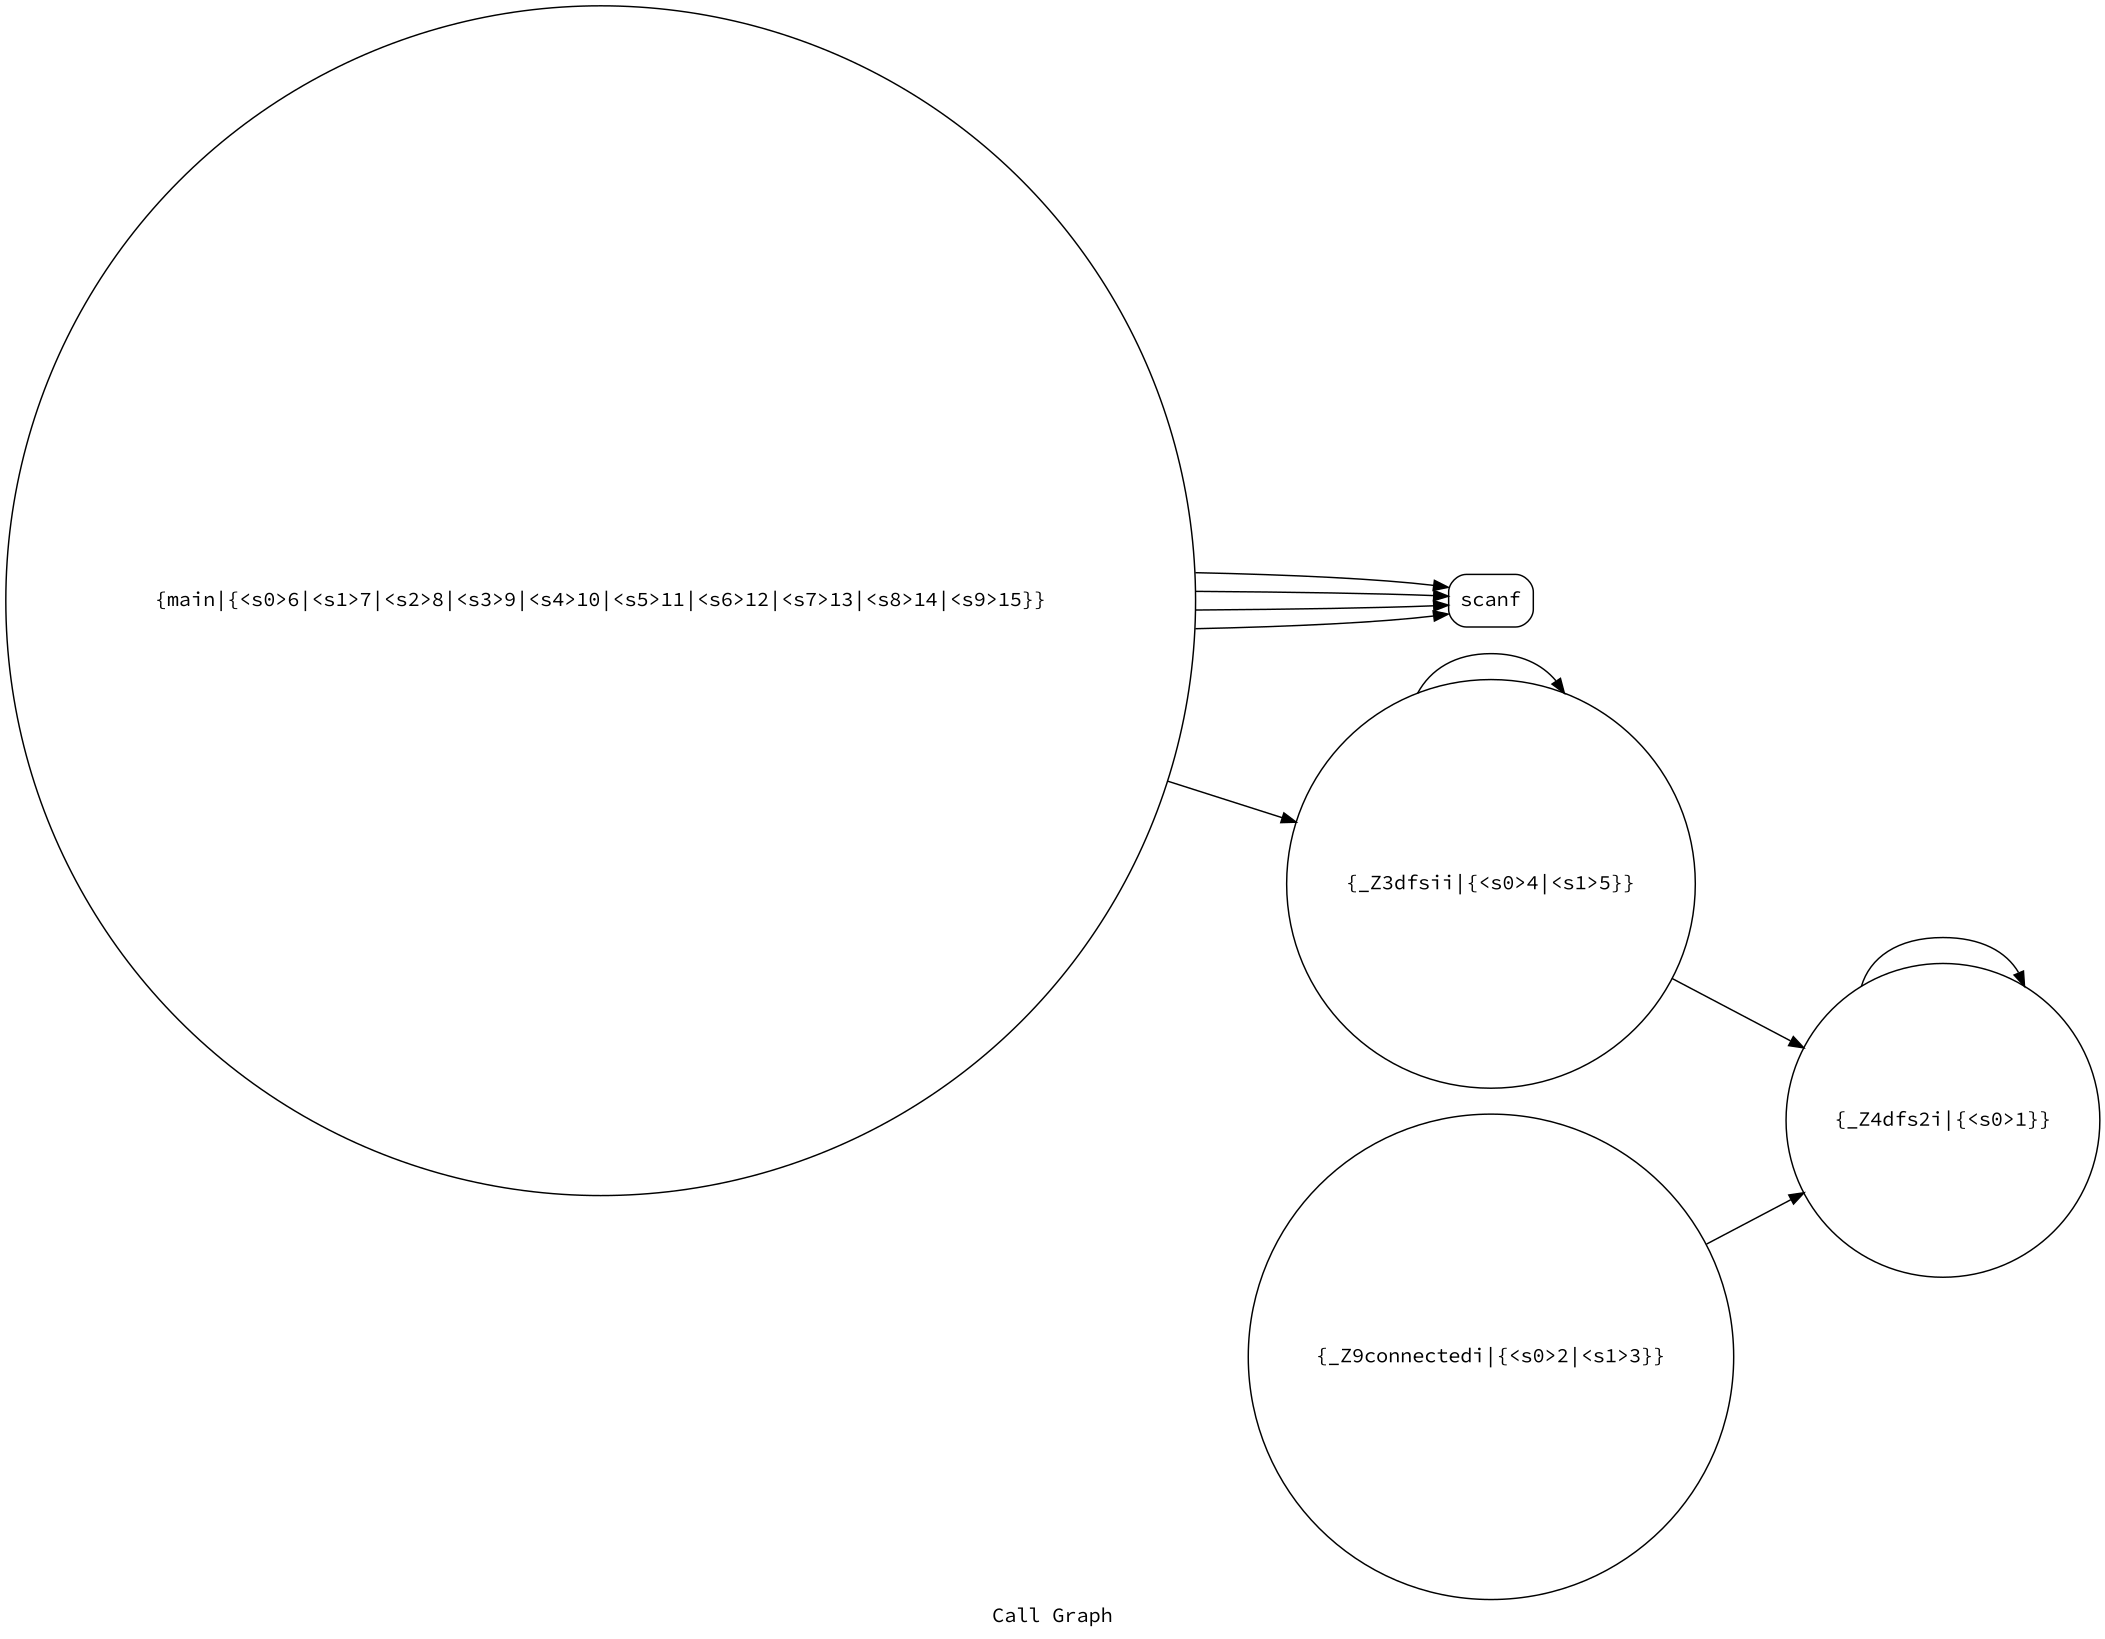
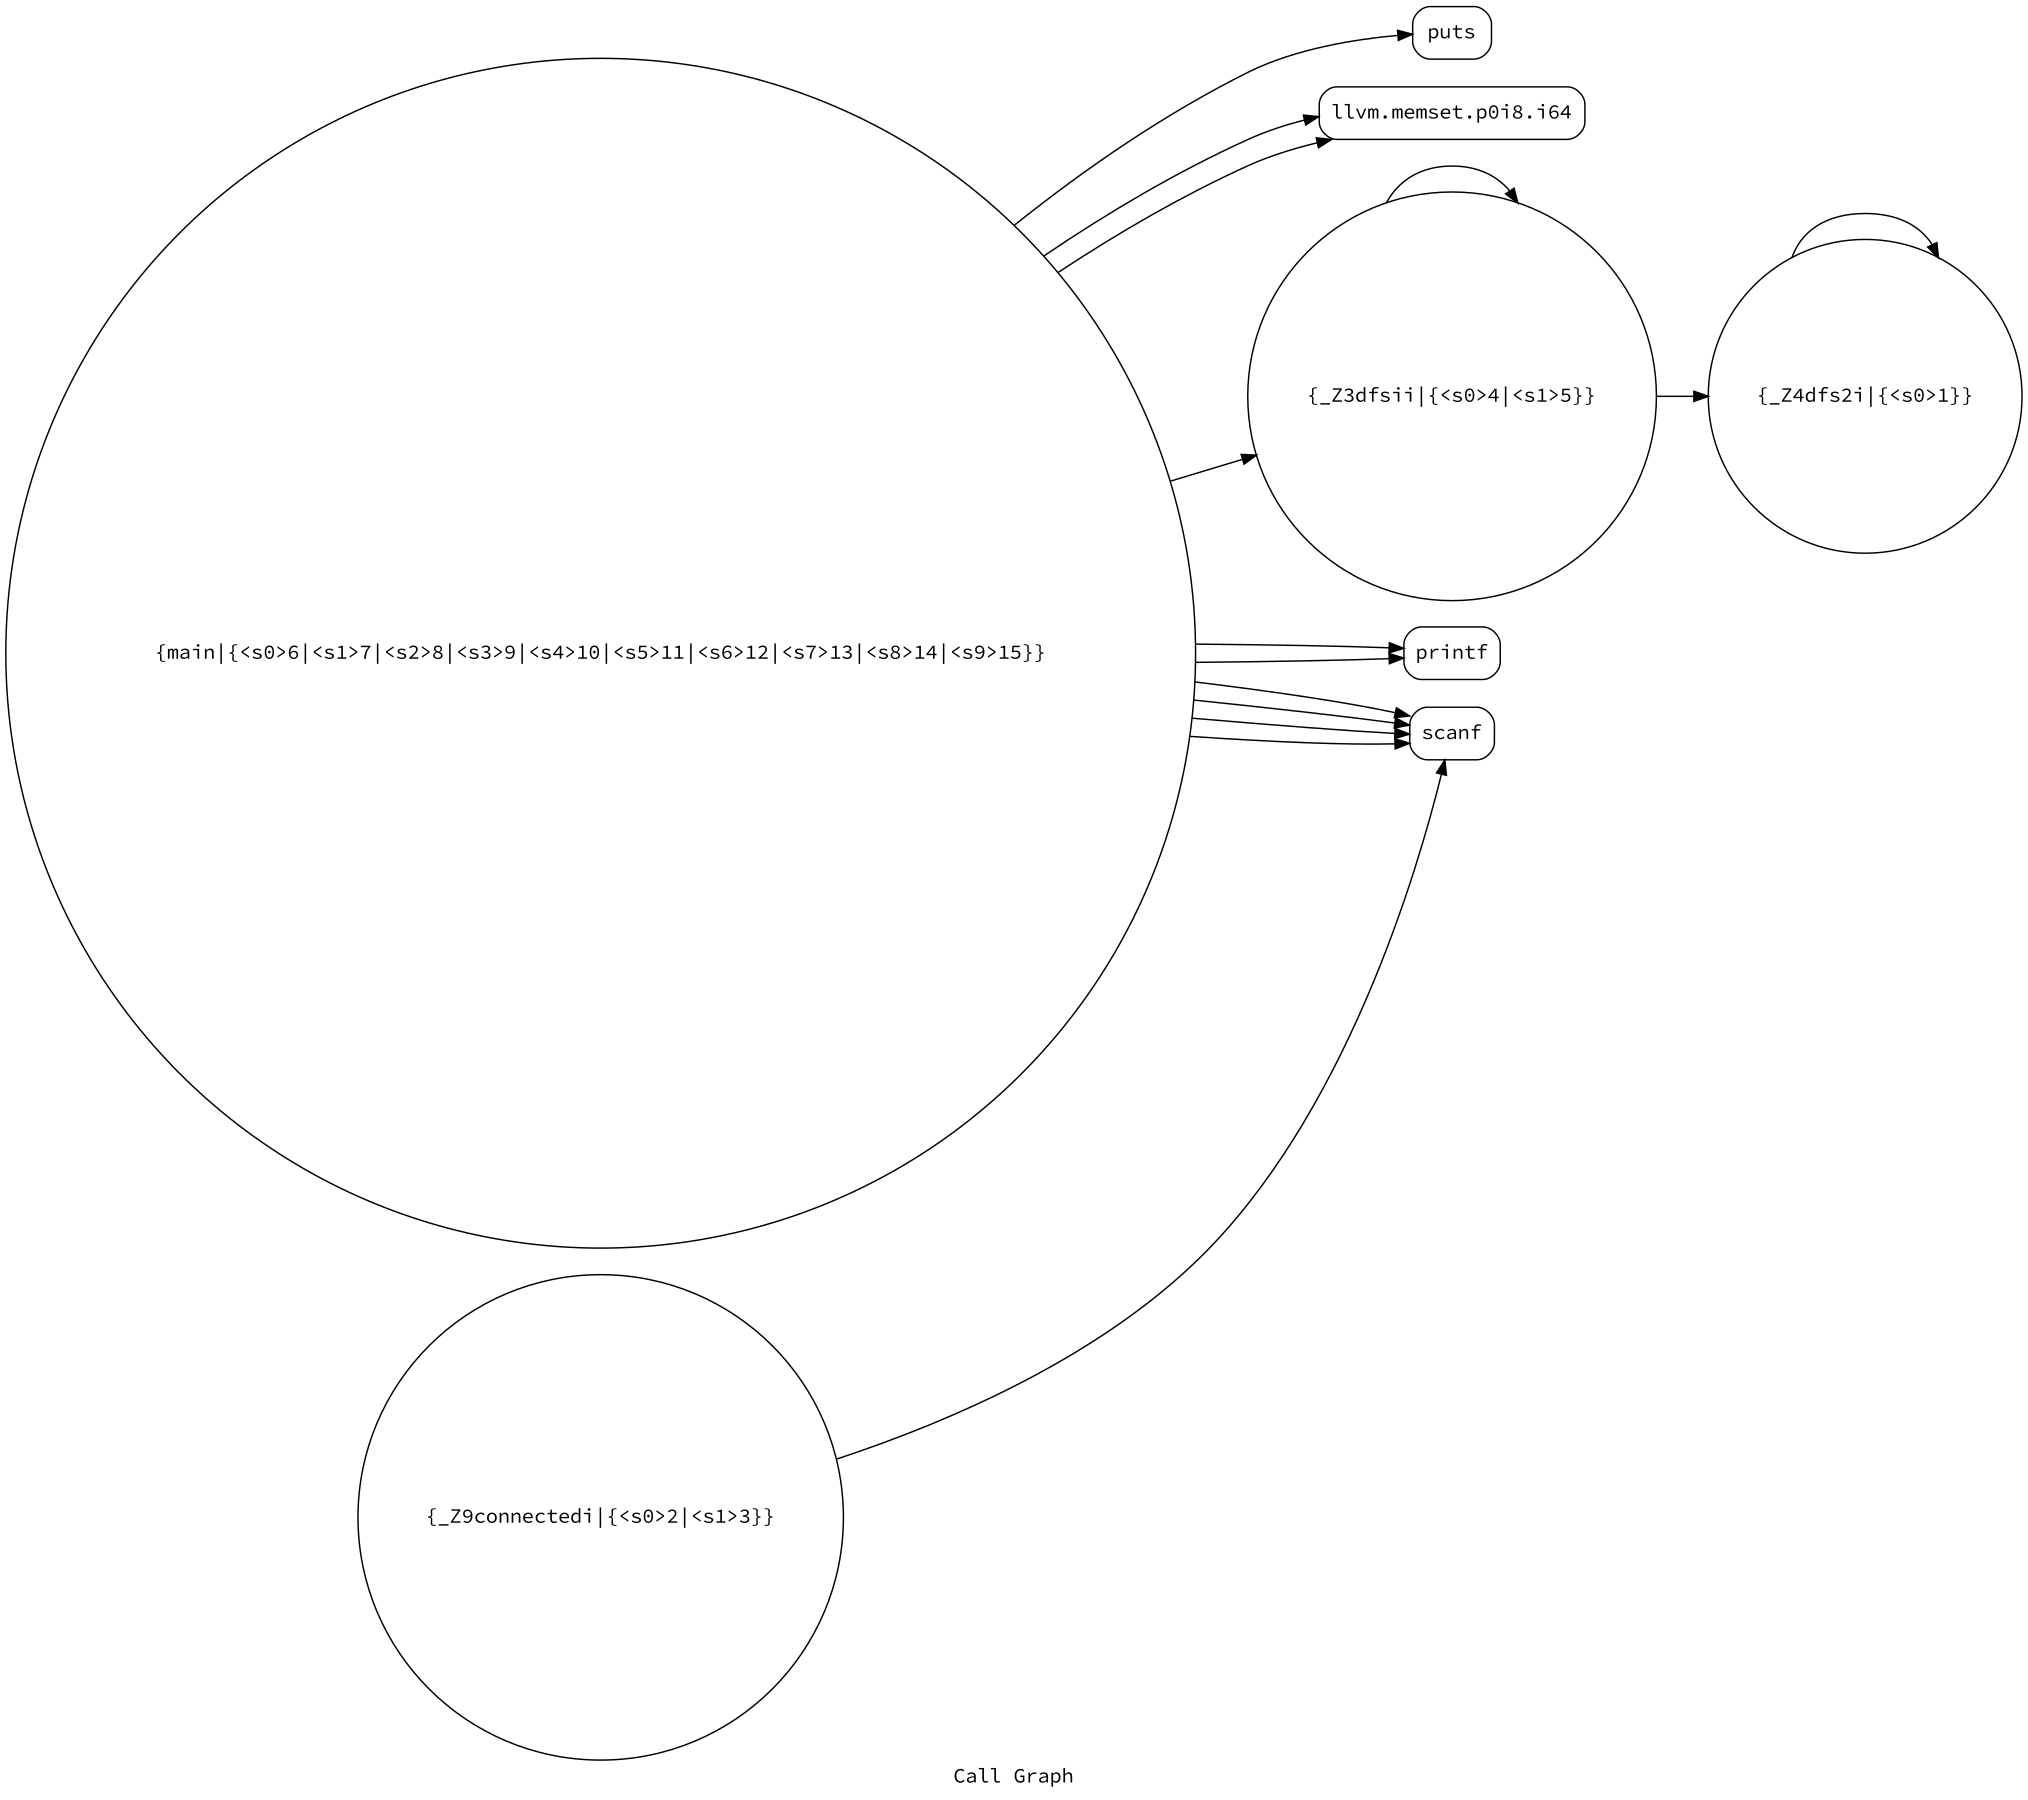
  digraph {
    fontname="Source Code Pro"
    label="Call Graph"
    rankdir=LR
    node [fontname="Source Code Pro" shape=circle]
    edge [color=black fontname="Source Code Pro" tailport=s0]
    n1 [label="{_Z4dfs2i|{<s0>1}}"]
+   n2 [label="{puts}" shape=Mrecord]
+   n3 [label="{llvm.memset.p0i8.i64}" shape=Mrecord]
    n4 [label="{main|{<s0>6|<s1>7|<s2>8|<s3>9|<s4>10|<s5>11|<s6>12|<s7>13|<s8>14|<s9>15}}"]
    n5 [label="{scanf}" shape=Mrecord]
    n6 [label="{_Z3dfsii|{<s0>4|<s1>5}}"]
+   n7 [label="{printf}" shape=Mrecord]
    n8 [label="{_Z9connectedi|{<s0>2|<s1>3}}"]
    n1 -> n1
+   n4 -> n2 [tailport=s9]
+   n4 -> n3 [tailport=s3]
+   n4 -> n3 [tailport=s5]
    n4 -> n5
    n4 -> n5 [tailport=s1]
    n4 -> n5 [tailport=s2]
    n4 -> n5 [tailport=s4]
    n4 -> n6 [tailport=s6]
+   n4 -> n7 [tailport=s7]
+   n4 -> n7 [tailport=s8]
    n6 -> n1
    n6 -> n6 [tailport=s1]
-   n8 -> n1 [tailport=s1]
+   n8 -> n5 [tailport=s1]
  }
